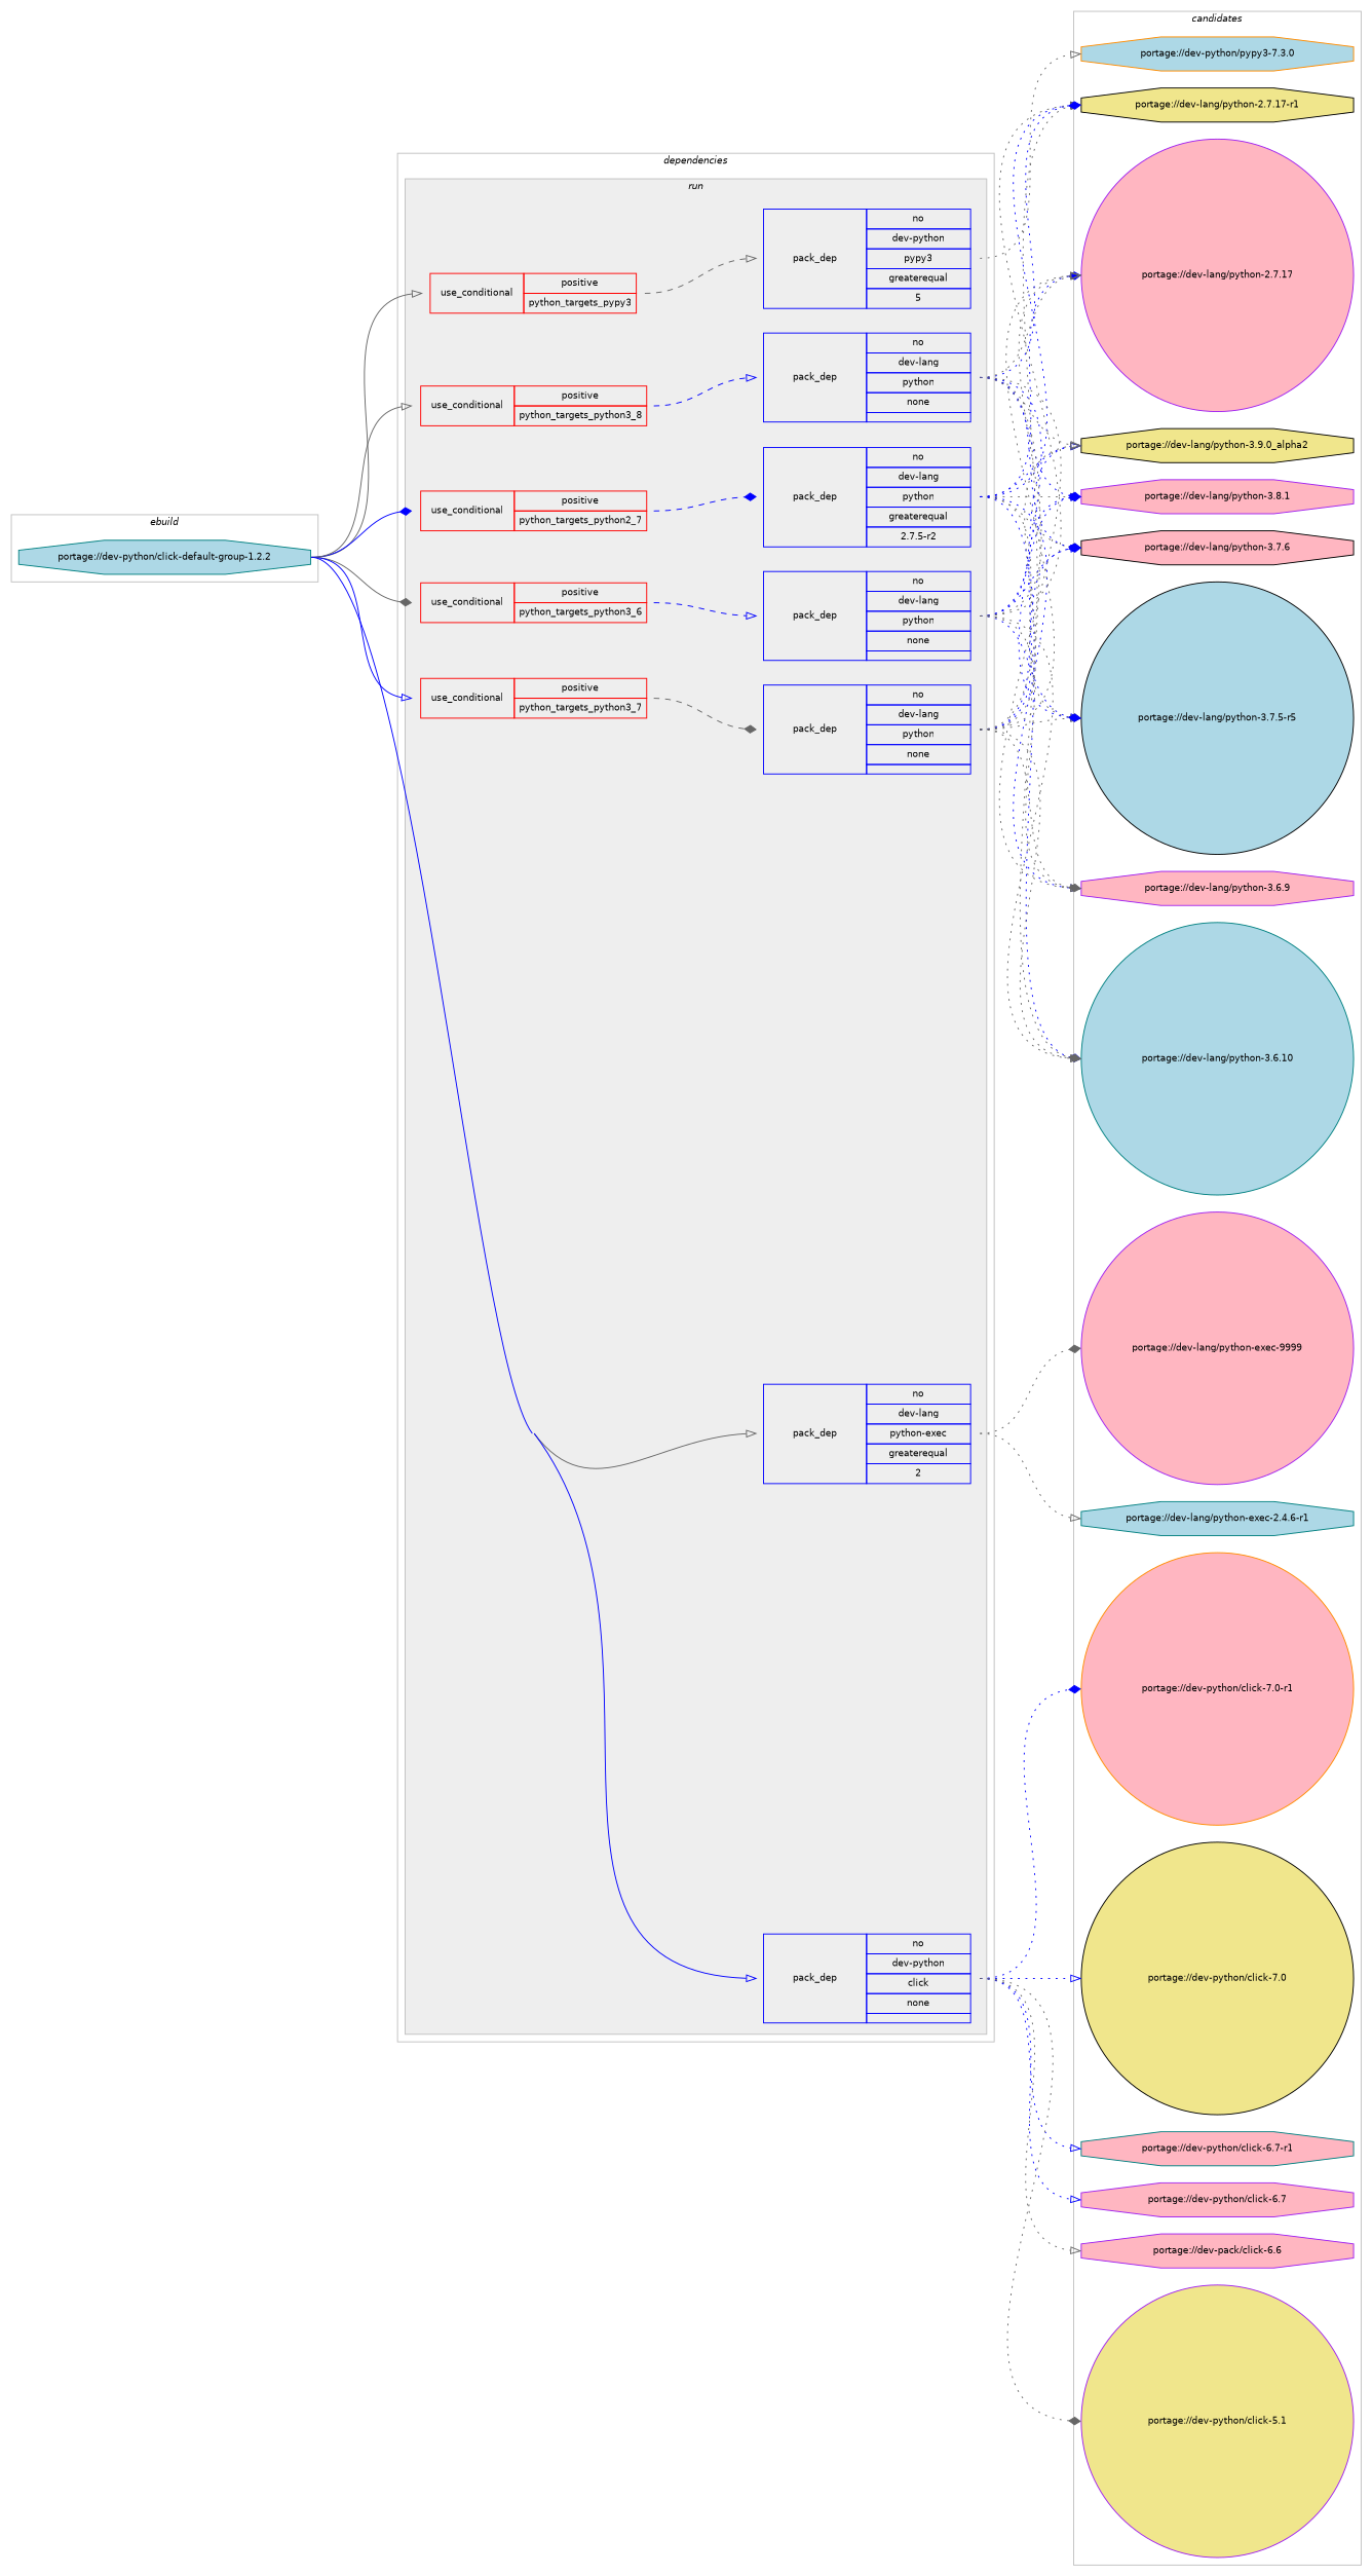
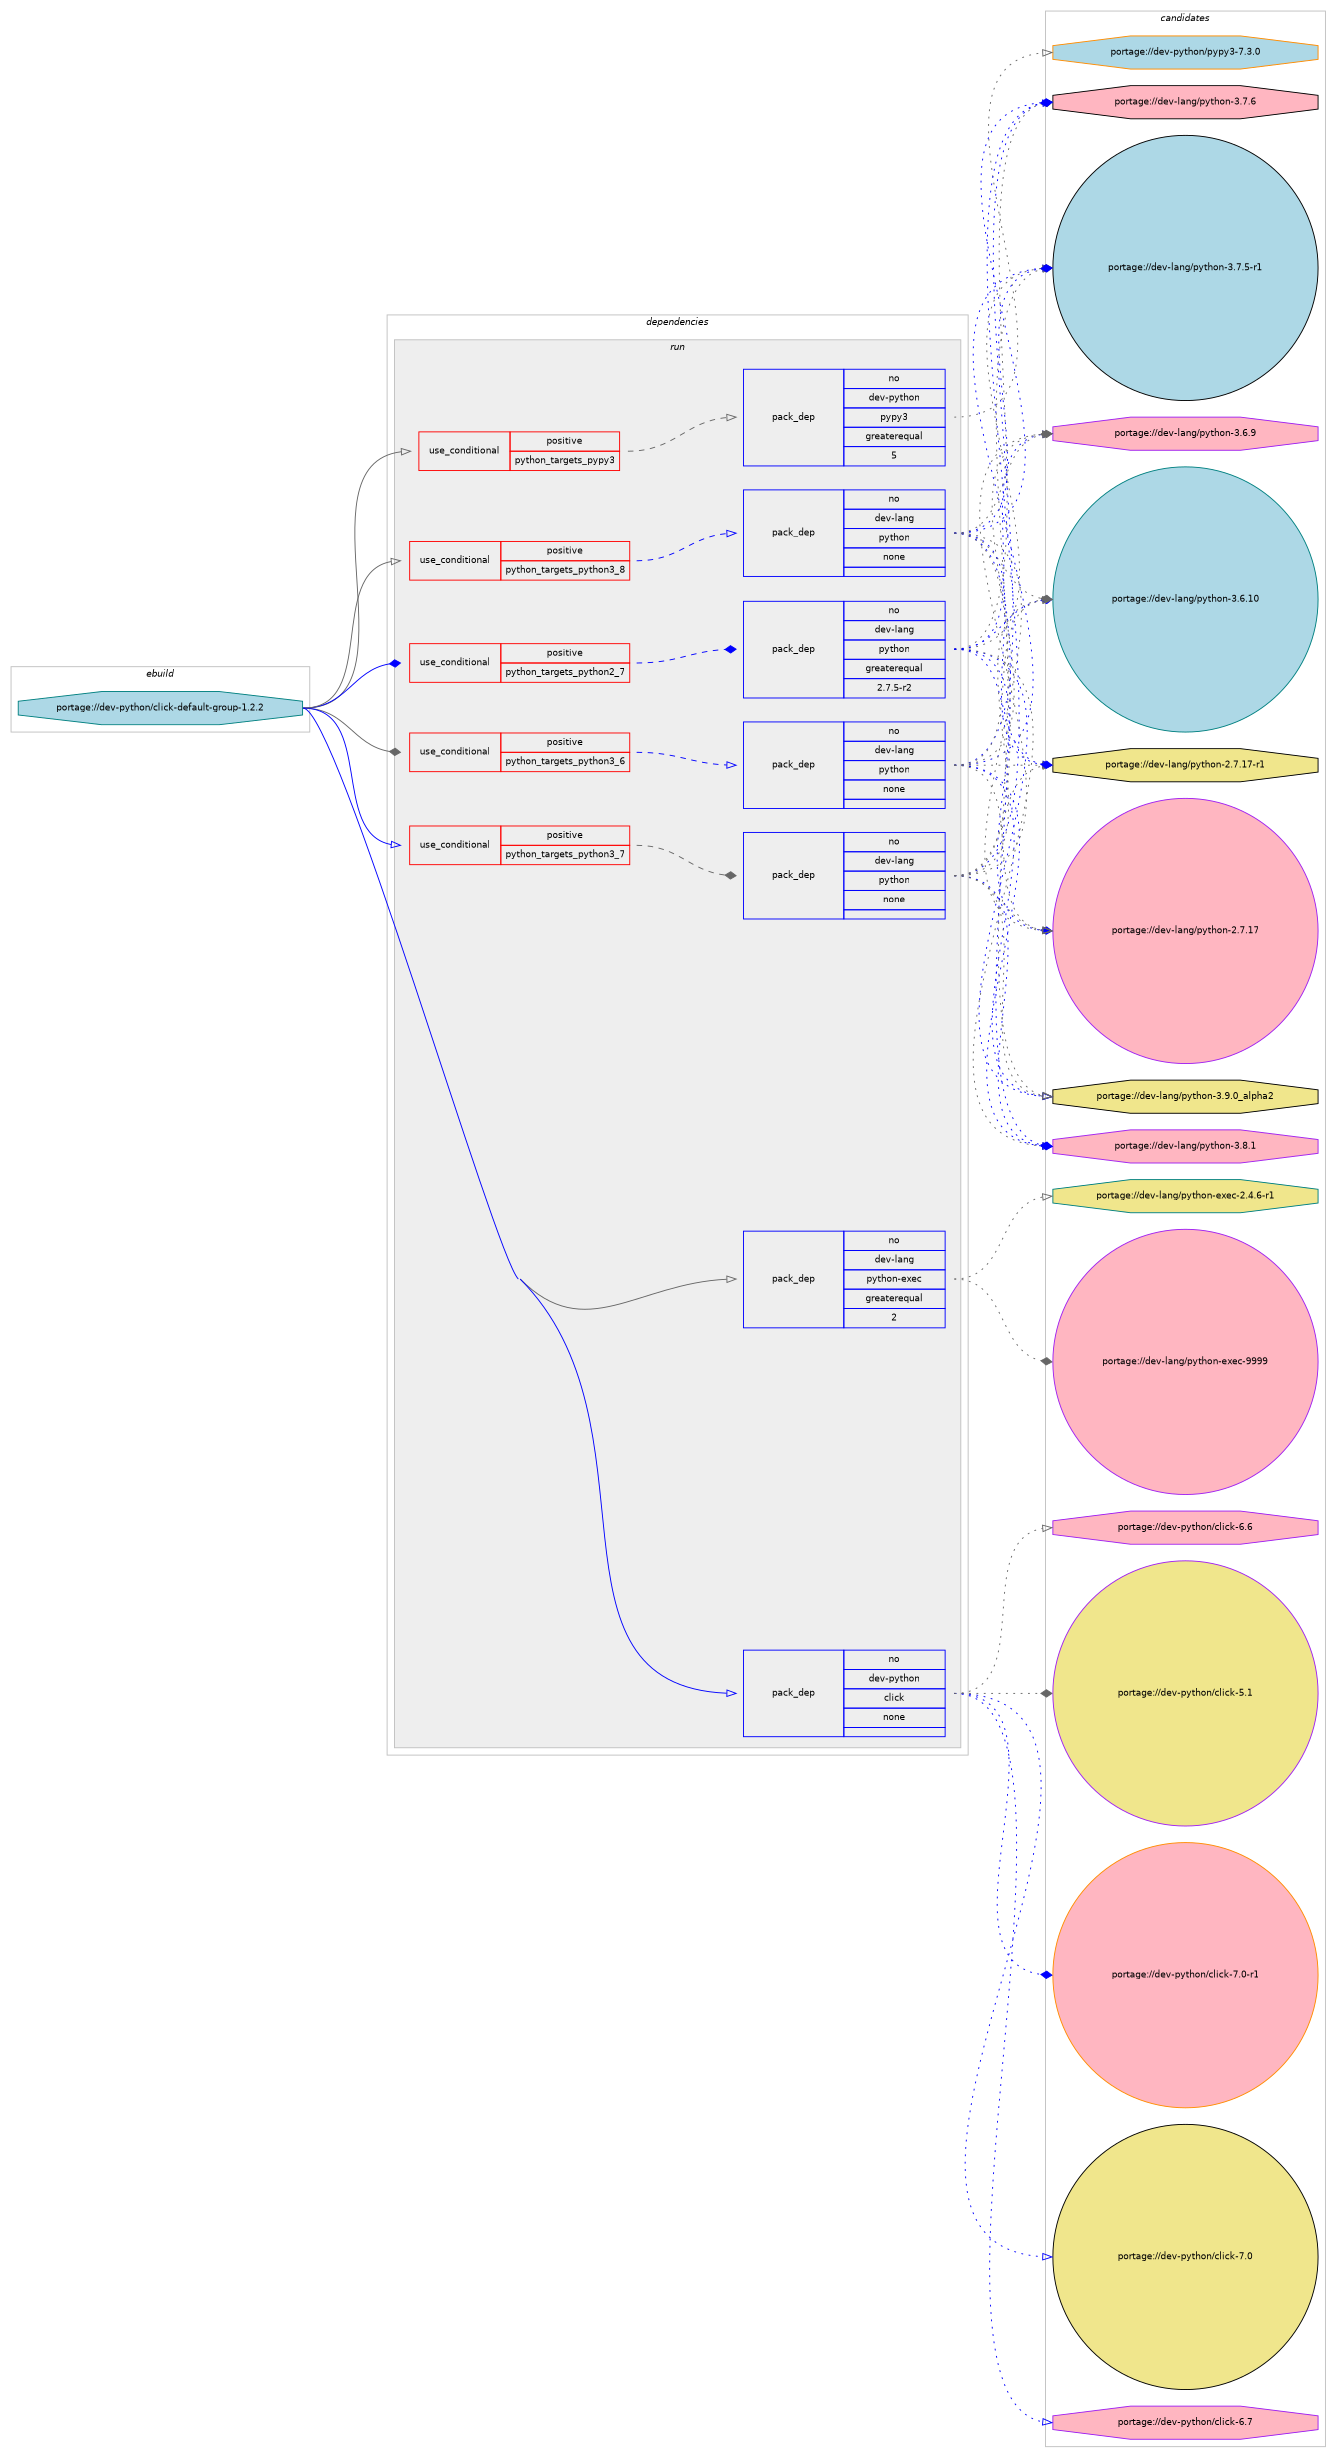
  digraph {
    compound=true
    concentrate=true
    fontname=Helvetica
    fontsize=10
    newrank=true
    rankdir=LR
    ranksep=1.5
    node [color=blue fontname=Helvetica fontsize=10 shape=none style=filled]
    edge [arrowhead=onormal color=gray40 headport=w style=dotted tailport=e weight=100]
    n1 [color=teal fillcolor=lightblue label="portage://dev-python/click-default-group-1.2.2" shape=octagon width=4]
    n2 [label=<<TABLE BORDER="0" CELLBORDER="1" CELLSPACING="0" CELLPADDING="4" WIDTH="220"><TR><TD ROWSPAN="6" CELLPADDING="30">pack_dep</TD></TR><TR><TD WIDTH="110">no</TD></TR><TR><TD>dev-python</TD></TR><TR><TD>pypy3</TD></TR><TR><TD>greaterequal</TD></TR><TR><TD>5</TD></TR></TABLE>> style=""]
    n3 [color=red label=<<TABLE BORDER="0" CELLBORDER="1" CELLSPACING="0" CELLPADDING="4"><TR><TD ROWSPAN="3" CELLPADDING="10">use_conditional</TD></TR><TR><TD>positive</TD></TR><TR><TD>python_targets_pypy3</TD></TR></TABLE>> style=""]
    n4 [label=<<TABLE BORDER="0" CELLBORDER="1" CELLSPACING="0" CELLPADDING="4" WIDTH="220"><TR><TD ROWSPAN="6" CELLPADDING="30">pack_dep</TD></TR><TR><TD WIDTH="110">no</TD></TR><TR><TD>dev-lang</TD></TR><TR><TD>python</TD></TR><TR><TD>greaterequal</TD></TR><TR><TD>2.7.5-r2</TD></TR></TABLE>> style=""]
    n5 [color=red label=<<TABLE BORDER="0" CELLBORDER="1" CELLSPACING="0" CELLPADDING="4"><TR><TD ROWSPAN="3" CELLPADDING="10">use_conditional</TD></TR><TR><TD>positive</TD></TR><TR><TD>python_targets_python2_7</TD></TR></TABLE>> style=""]
    n6 [label=<<TABLE BORDER="0" CELLBORDER="1" CELLSPACING="0" CELLPADDING="4" WIDTH="220"><TR><TD ROWSPAN="6" CELLPADDING="30">pack_dep</TD></TR><TR><TD WIDTH="110">no</TD></TR><TR><TD>dev-lang</TD></TR><TR><TD>python</TD></TR><TR><TD>none</TD></TR><TR><TD></TD></TR></TABLE>> style=""]
    n7 [color=red label=<<TABLE BORDER="0" CELLBORDER="1" CELLSPACING="0" CELLPADDING="4"><TR><TD ROWSPAN="3" CELLPADDING="10">use_conditional</TD></TR><TR><TD>positive</TD></TR><TR><TD>python_targets_python3_6</TD></TR></TABLE>> style=""]
    n8 [label=<<TABLE BORDER="0" CELLBORDER="1" CELLSPACING="0" CELLPADDING="4" WIDTH="220"><TR><TD ROWSPAN="6" CELLPADDING="30">pack_dep</TD></TR><TR><TD WIDTH="110">no</TD></TR><TR><TD>dev-lang</TD></TR><TR><TD>python</TD></TR><TR><TD>none</TD></TR><TR><TD></TD></TR></TABLE>> style=""]
    n9 [color=red label=<<TABLE BORDER="0" CELLBORDER="1" CELLSPACING="0" CELLPADDING="4"><TR><TD ROWSPAN="3" CELLPADDING="10">use_conditional</TD></TR><TR><TD>positive</TD></TR><TR><TD>python_targets_python3_7</TD></TR></TABLE>> style=""]
    n10 [label=<<TABLE BORDER="0" CELLBORDER="1" CELLSPACING="0" CELLPADDING="4" WIDTH="220"><TR><TD ROWSPAN="6" CELLPADDING="30">pack_dep</TD></TR><TR><TD WIDTH="110">no</TD></TR><TR><TD>dev-lang</TD></TR><TR><TD>python</TD></TR><TR><TD>none</TD></TR><TR><TD></TD></TR></TABLE>> style=""]
    n11 [color=red label=<<TABLE BORDER="0" CELLBORDER="1" CELLSPACING="0" CELLPADDING="4"><TR><TD ROWSPAN="3" CELLPADDING="10">use_conditional</TD></TR><TR><TD>positive</TD></TR><TR><TD>python_targets_python3_8</TD></TR></TABLE>> style=""]
    n12 [label=<<TABLE BORDER="0" CELLBORDER="1" CELLSPACING="0" CELLPADDING="4" WIDTH="220"><TR><TD ROWSPAN="6" CELLPADDING="30">pack_dep</TD></TR><TR><TD WIDTH="110">no</TD></TR><TR><TD>dev-lang</TD></TR><TR><TD>python-exec</TD></TR><TR><TD>greaterequal</TD></TR><TR><TD>2</TD></TR></TABLE>> style=""]
    n13 [label=<<TABLE BORDER="0" CELLBORDER="1" CELLSPACING="0" CELLPADDING="4" WIDTH="220"><TR><TD ROWSPAN="6" CELLPADDING="30">pack_dep</TD></TR><TR><TD WIDTH="110">no</TD></TR><TR><TD>dev-python</TD></TR><TR><TD>click</TD></TR><TR><TD>none</TD></TR><TR><TD></TD></TR></TABLE>> style=""]
    n14 [color=darkorange fillcolor=lightblue label="portage://dev-python/pypy3-7.3.0" shape=octagon width=4]
    n15 [color=black fillcolor=khaki label="portage://dev-lang/python-3.9.0_alpha2" shape=octagon width=4]
    n16 [color=purple fillcolor=lightpink label="portage://dev-lang/python-3.8.1" shape=octagon width=4]
    n17 [color=black fillcolor=lightpink label="portage://dev-lang/python-3.7.6" shape=octagon width=4]
-   n18 [color=black fillcolor=lightblue label="portage://dev-lang/python-3.7.5-r5" shape=circle width=4]
+   n18 [color=black fillcolor=lightblue label="portage://dev-lang/python-3.7.5-r1" shape=circle width=4]
    n19 [color=purple fillcolor=lightpink label="portage://dev-lang/python-3.6.9" shape=octagon width=4]
    n20 [color=teal fillcolor=lightblue label="portage://dev-lang/python-3.6.10" shape=circle width=4]
    n21 [color=black fillcolor=khaki label="portage://dev-lang/python-2.7.17-r1" shape=octagon width=4]
    n22 [color=purple fillcolor=lightpink label="portage://dev-lang/python-2.7.17" shape=circle width=4]
    n23 [color=purple fillcolor=lightpink label="portage://dev-lang/python-exec-9999" shape=circle width=4]
-   n24 [color=teal fillcolor=lightblue label="portage://dev-lang/python-exec-2.4.6-r1" shape=octagon width=4]
+   n24 [color=teal fillcolor=khaki label="portage://dev-lang/python-exec-2.4.6-r1" shape=octagon width=4]
    n25 [color=darkorange fillcolor=lightpink label="portage://dev-python/click-7.0-r1" shape=circle width=4]
    n26 [color=black fillcolor=khaki label="portage://dev-python/click-7.0" shape=circle width=4]
-   n27 [color=teal fillcolor=lightpink label="portage://dev-python/click-6.7-r1" shape=octagon width=4]
    n28 [color=purple fillcolor=lightpink label="portage://dev-python/click-6.7" shape=octagon width=4]
-   n29 [color=purple fillcolor=lightpink label="portage://dev-pack/click-6.6" shape=octagon width=4]
+   n29 [color=purple fillcolor=lightpink label="portage://dev-python/click-6.6" shape=octagon width=4]
    n30 [color=purple fillcolor=khaki label="portage://dev-python/click-5.1" shape=circle width=4]
    subgraph cluster_1 {
      color=gray
      label=<<i>dependencies</i>>
      subgraph cluster_2 {
        color=gray
        fillcolor="#eeeeee"
        label=<<i>compile</i>>
        style=filled
      }
      subgraph cluster_3 {
        color=gray
        fillcolor="#eeeeee"
        label=<<i>compile and run</i>>
        style=filled
      }
      subgraph cluster_4 {
        color=gray
        fillcolor="#eeeeee"
        label=<<i>run</i>>
        style=filled
        subgraph sub_5 {
          color=gray
          fillcolor="#eeeeee"
          label=<<i>run</i>>
          style=filled
          n3
          subgraph sub_6 {
            color=gray
            fillcolor="#eeeeee"
            label=<<i>run</i>>
            style=filled
            n2
          }
        }
        subgraph sub_7 {
          color=gray
          fillcolor="#eeeeee"
          label=<<i>run</i>>
          style=filled
          n5
          subgraph sub_8 {
            color=gray
            fillcolor="#eeeeee"
            label=<<i>run</i>>
            style=filled
            n4
          }
        }
        subgraph sub_9 {
          color=gray
          fillcolor="#eeeeee"
          label=<<i>run</i>>
          style=filled
          n7
          subgraph sub_10 {
            color=gray
            fillcolor="#eeeeee"
            label=<<i>run</i>>
            style=filled
            n6
          }
        }
        subgraph sub_11 {
          color=gray
          fillcolor="#eeeeee"
          label=<<i>run</i>>
          style=filled
          n9
          subgraph sub_12 {
            color=gray
            fillcolor="#eeeeee"
            label=<<i>run</i>>
            style=filled
            n8
          }
        }
        subgraph sub_13 {
          color=gray
          fillcolor="#eeeeee"
          label=<<i>run</i>>
          style=filled
          n11
          subgraph sub_14 {
            color=gray
            fillcolor="#eeeeee"
            label=<<i>run</i>>
            style=filled
            n10
          }
        }
        subgraph sub_15 {
          color=gray
          fillcolor="#eeeeee"
          label=<<i>run</i>>
          style=filled
          n12
        }
        subgraph sub_16 {
          color=gray
          fillcolor="#eeeeee"
          label=<<i>run</i>>
          style=filled
          n13
        }
      }
    }
    subgraph cluster_17 {
      color=gray
      label=<<i>ebuild</i>>
      n1
    }
    subgraph cluster_18 {
      color=gray
      label=<<i>candidates</i>>
      rank=same
      subgraph sub_19 {
        color=black
        label=<<i>candidates</i>>
        nodesep=1
        rank=same
        n14
      }
      subgraph sub_20 {
        color=black
        label=<<i>candidates</i>>
        nodesep=1
        rank=same
        n15
        n16
        n17
        n18
        n19
        n20
        n21
        n22
      }
      subgraph sub_21 {
        color=black
        label=<<i>candidates</i>>
        nodesep=1
        rank=same
        n15
        n16
        n17
        n18
        n19
        n20
        n21
        n22
      }
      subgraph sub_22 {
        color=black
        label=<<i>candidates</i>>
        nodesep=1
        rank=same
        n15
        n16
        n17
        n18
        n19
        n20
        n21
        n22
      }
      subgraph sub_23 {
        color=black
        label=<<i>candidates</i>>
        nodesep=1
        rank=same
        n15
        n16
        n17
        n18
        n19
        n20
        n21
        n22
      }
      subgraph sub_24 {
        color=black
        label=<<i>candidates</i>>
        nodesep=1
        rank=same
        n23
        n24
      }
      subgraph sub_25 {
        color=black
        label=<<i>candidates</i>>
        nodesep=1
        rank=same
        n25
        n26
-       n27
        n28
        n29
        n30
      }
    }
    n1 -> n3 [style=solid weight=20]
    n1 -> n5 [arrowhead=diamond color=blue style=solid weight=20]
    n1 -> n7 [arrowhead=diamond style=solid weight=20]
    n1 -> n9 [color=blue style=solid weight=20]
    n1 -> n11 [style=solid weight=20]
    n1 -> n12 [style=solid weight=20]
    n1 -> n13 [color=blue style=solid weight=20]
    n2 -> n14
    n3 -> n2 [style=dashed weight=20]
    n4 -> n15 [color=blue]
    n4 -> n16
    n4 -> n17 [arrowhead=diamond]
    n4 -> n18 [arrowhead=diamond]
    n4 -> n19 [color=blue]
    n4 -> n20 [arrowhead=diamond color=blue]
    n4 -> n21 [color=blue]
    n4 -> n22 [arrowhead=diamond color=blue]
    n5 -> n4 [arrowhead=diamond color=blue style=dashed weight=20]
    n6 -> n15 [color=blue]
    n6 -> n16 [arrowhead=diamond color=blue]
    n6 -> n17 [color=blue]
    n6 -> n18 [color=blue]
    n6 -> n19
    n6 -> n20
    n6 -> n21
    n6 -> n22
    n7 -> n6 [color=blue style=dashed weight=20]
    n8 -> n15
    n8 -> n16 [color=blue]
    n8 -> n17 [arrowhead=diamond color=blue]
    n8 -> n18
    n8 -> n19 [arrowhead=diamond]
    n8 -> n20
    n8 -> n21
    n8 -> n22
    n9 -> n8 [arrowhead=diamond style=dashed weight=20]
    n10 -> n15
    n10 -> n16 [arrowhead=diamond color=blue]
    n10 -> n17 [arrowhead=diamond color=blue]
    n10 -> n18 [arrowhead=diamond color=blue]
    n10 -> n19
    n10 -> n20 [arrowhead=diamond]
    n10 -> n21 [arrowhead=diamond color=blue]
    n10 -> n22
    n11 -> n10 [color=blue style=dashed weight=20]
    n12 -> n23 [arrowhead=diamond]
    n12 -> n24
    n13 -> n25 [arrowhead=diamond color=blue]
    n13 -> n26 [color=blue]
-   n13 -> n27 [color=blue]
    n13 -> n28 [color=blue]
    n13 -> n29
    n13 -> n30 [arrowhead=diamond]
  }
